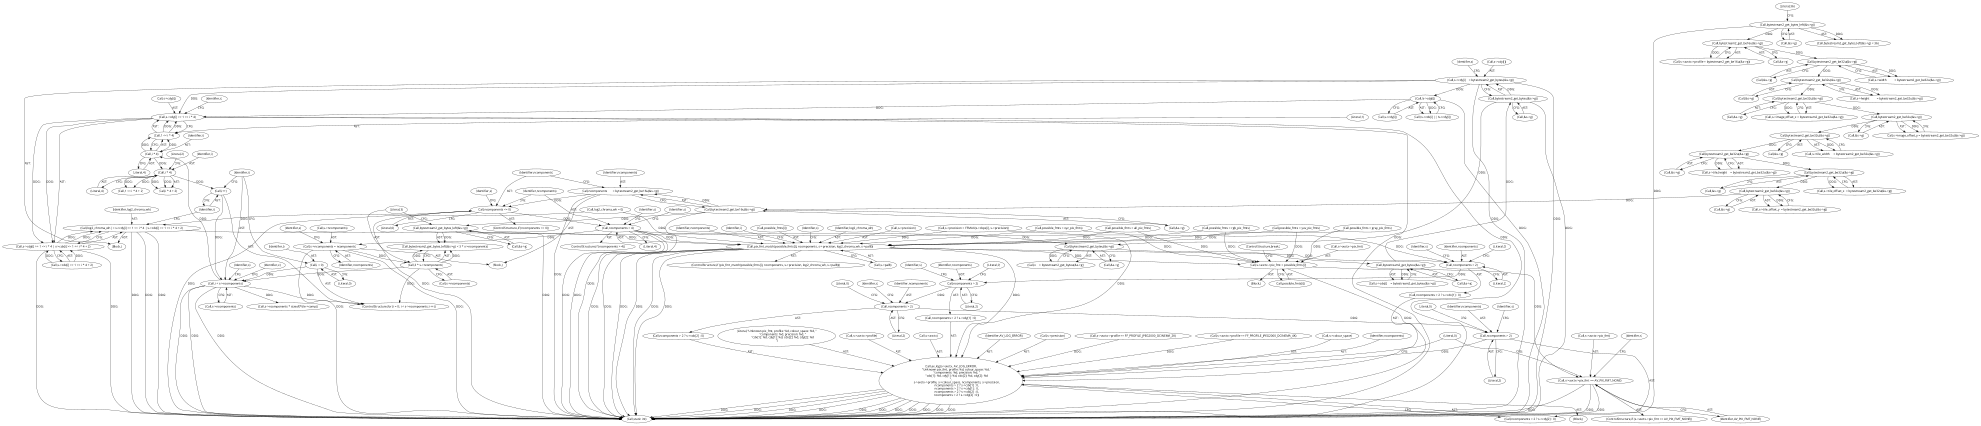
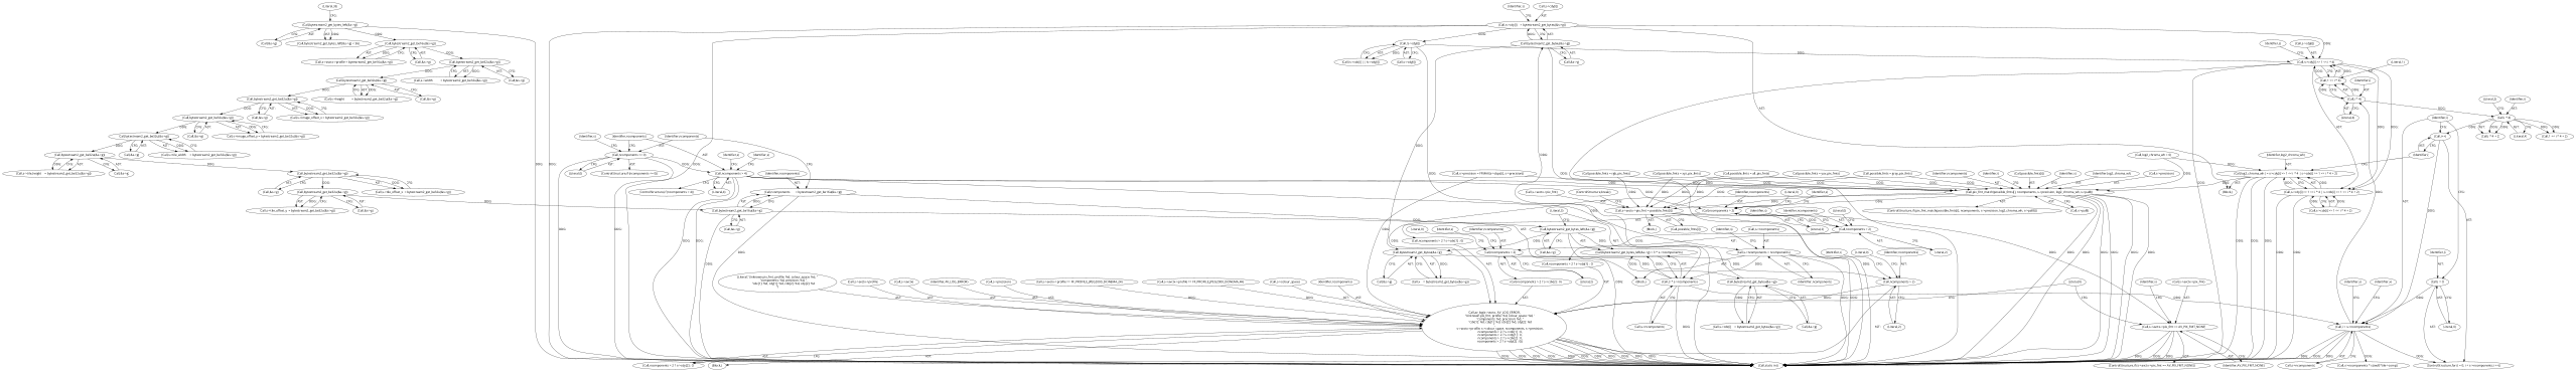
  digraph {
    fontname="Open Sans"
    node [fontname="Open Sans"]
    edge [fontname="Open Sans"]
    n1 [label="(Call,s->cdy[i] >> 1 << i * 4)"]
    n2 [label="(Call,1 << i * 4)"]
    n3 [label="(Call,s->cdy[i] >> 1 << i * 4 | s->cdx[i] >> 1 << i * 4 + 2)"]
    n4 [label="(Call,static int)"]
    n5 [label="(Call,i * 4)"]
    n6 [label="(Call,log2_chroma_wh |= s->cdy[i] >> 1 << i * 4 | s->cdx[i] >> 1 << i * 4 + 2)"]
    n7 [label="(Call,s->cdx[i] >> 1 << i * 4 + 2)"]
    n8 [label="(Call,!s->cdy[i])"]
    n9 [label="(Call,s->cdy[i])"]
    n10 [label="(Call,!s->cdx[i] || !s->cdy[i])"]
    n11 [label="(Call,s->cdy[i]    = bytestream2_get_byteu(&s->g))"]
    n12 [label="(Call,bytestream2_get_byteu(&s->g))"]
    n13 [label="(Block,)"]
    n14 [label="(Call,bytestream2_get_byteu(&s->g))"]
    n15 [label="(Call,&s->g)"]
    n16 [label="(Call,bytestream2_get_byteu(&s->g))"]
    n17 [label="(Call,x    = bytestream2_get_byteu(&s->g))"]
    n18 [label="(Call,&s->g)"]
    n19 [label="(Call,s->cdx[i]    = bytestream2_get_byteu(&s->g))"]
    n20 [label="(Call,&s->g)"]
    n21 [label="(Call,bytestream2_get_bytes_left(&s->g))"]
    n22 [label="(Call,&s->g)"]
    n23 [label="(Call,bytestream2_get_bytes_left(&s->g) < 3 * s->ncomponents)"]
    n24 [label="(Call,3 * s->ncomponents)"]
    n25 [label="(Call,bytestream2_get_be16u(&s->g))"]
    n26 [label="(Call,ncomponents       = bytestream2_get_be16u(&s->g))"]
    n27 [label="(Call,&s->g)"]
    n28 [label="(Block,)"]
    n29 [label="(Call,ncomponents <= 0)"]
    n30 [label="(Call,bytestream2_get_be32u(&s->g))"]
    n31 [label="(Call,&s->g)"]
    n32 [label="(Call,s->tile_offset_y  = bytestream2_get_be32u(&s->g))"]
    n33 [label="(Call,bytestream2_get_be32u(&s->g))"]
    n34 [label="(Call,s->tile_offset_x  = bytestream2_get_be32u(&s->g))"]
    n35 [label="(Call,&s->g)"]
    n36 [label="(Call,bytestream2_get_be32u(&s->g))"]
    n37 [label="(Call,&s->g)"]
    n38 [label="(Call,s->tile_height    = bytestream2_get_be32u(&s->g))"]
    n39 [label="(Call,bytestream2_get_be32u(&s->g))"]
    n40 [label="(Call,&s->g)"]
    n41 [label="(Call,s->tile_width     = bytestream2_get_be32u(&s->g))"]
    n42 [label="(Call,bytestream2_get_be32u(&s->g))"]
    n43 [label="(Call,&s->g)"]
    n44 [label="(Call,s->image_offset_y = bytestream2_get_be32u(&s->g))"]
    n45 [label="(Call,bytestream2_get_be32u(&s->g))"]
    n46 [label="(Call,&s->g)"]
    n47 [label="(Call,s->image_offset_x = bytestream2_get_be32u(&s->g))"]
    n48 [label="(Call,bytestream2_get_be32u(&s->g))"]
    n49 [label="(Call,s->height         = bytestream2_get_be32u(&s->g))"]
    n50 [label="(Call,&s->g)"]
    n51 [label="(Call,bytestream2_get_be32u(&s->g))"]
    n52 [label="(Call,s->width          = bytestream2_get_be32u(&s->g))"]
    n53 [label="(Call,&s->g)"]
    n54 [label="(Call,bytestream2_get_be16u(&s->g))"]
    n55 [label="(Call,s->avctx->profile = bytestream2_get_be16u(&s->g))"]
    n56 [label="(Call,&s->g)"]
    n57 [label="(Call,bytestream2_get_bytes_left(&s->g))"]
    n58 [label="(Call,&s->g)"]
    n59 [label="(Call,bytestream2_get_bytes_left(&s->g) < 36)"]
    n60 [label="(Call,i * 4)"]
    n61 [label="(Literal,4)"]
    n62 [label="(Call,i++)"]
    n63 [label="(Call,i * 4 + 2)"]
    n64 [label="(Call,1 << i * 4 + 2)"]
    n65 [label="(Literal,4)"]
    n66 [label="(Call,i < s->ncomponents)"]
    n67 [label="(Call,s->ncomponents)"]
    n68 [label="(Call,s->ncomponents * sizeof(*tile->comp))"]
    n69 [label="(ControlStructure,for (i = 0; i < s->ncomponents; i++))"]
    n70 [label="(Identifier,i)"]
    n71 [label="(Call,i = 0)"]
    n72 [label="(Literal,0)"]
    n73 [label="(Call,s->ncomponents)"]
    n74 [label="(Call,s->ncomponents = ncomponents)"]
    n75 [label="(Identifier,ncomponents)"]
    n76 [label="(Call,ncomponents > 4)"]
    n77 [label="(Call,pix_fmt_match(possible_fmts[i], ncomponents, s->precision, log2_chroma_wh, s->pal8))"]
    n78 [label="(Call,ncomponents > 2)"]
    n79 [label="(Literal,4)"]
    n80 [label="(ControlStructure,if (ncomponents > 4))"]
    n81 [label="(Call,s->avctx->pix_fmt = possible_fmts[i])"]
    n82 [label="(Call,av_log(s->avctx, AV_LOG_ERROR,\n               \"Unknown pix_fmt, profile: %d, colour_space: %d, \"\n               \"components: %d, precision: %d, \"\n               \"cdx[1]: %d, cdy[1]: %d, cdx[2]: %d, cdy[2]: %d\n\",\n               s->avctx->profile, s->colour_space, ncomponents, s->precision,\n               ncomponents > 2 ? s->cdx[1] : 0,\n               ncomponents > 2 ? s->cdy[1] : 0,\n               ncomponents > 2 ? s->cdx[2] : 0,\n               ncomponents > 2 ? s->cdy[2] : 0))"]
    n83 [label="(ControlStructure,if (pix_fmt_match(possible_fmts[i], ncomponents, s->precision, log2_chroma_wh, s->pal8)))"]
    n84 [label="(Call,s->pal8)"]
    n85 [label="(Call,ncomponents > 2)"]
    n86 [label="(Call,ncomponents > 2 ? s->cdx[1] : 0)"]
    n87 [label="(Literal,2)"]
    n88 [label="(Literal,0)"]
    n89 [label="(ControlStructure,if (ncomponents <= 0))"]
    n90 [label="(Call,s->avctx->pix_fmt == AV_PIX_FMT_NONE)"]
    n91 [label="(Block,)"]
    n92 [label="(Call,possible_fmts[i])"]
    n93 [label="(Call,ncomponents > 2 ? s->cdy[2] : 0)"]
    n94 [label="(Block,)"]
    n95 [label="(ControlStructure,if (s->avctx->pix_fmt == AV_PIX_FMT_NONE))"]
    n96 [label="(Identifier,AV_PIX_FMT_NONE)"]
    n97 [label="(Call,ncomponents > 2)"]
    n98 [label="(Literal,2)"]
    n99 [label="(Call,ncomponents > 2 ? s->cdy[1] : 0)"]
    n100 [label="(Call,ncomponents > 2)"]
    n101 [label="(Call,ncomponents > 2 ? s->cdx[2] : 0)"]
    n102 [label="(Literal,2)"]
    n103 [label="(Literal,2)"]
    n104 [label="(Identifier,AV_LOG_ERROR)"]
    n105 [label="(Identifier,s)"]
    n106 [label="(Identifier,i)"]
    n107 [label="(Identifier,ncomponents)"]
    n108 [label="(Identifier,ncomponents)"]
    n109 [label="(Identifier,i)"]
    n110 [label="(Call,s->precision)"]
    n111 [label="(Identifier,ncomponents)"]
    n112 [label="(Call,s->avctx->pix_fmt)"]
    n113 [label="(Call,possible_fmts[i])"]
    n114 [label="(Identifier,s)"]
    n115 [label="(Literal,0)"]
    n116 [label="(Identifier,i)"]
    n117 [label="(Call,possible_fmts = gray_pix_fmts)"]
    n118 [label="(Call,s->avctx->profile == FF_PROFILE_JPEG2000_DCINEMA_2K)"]
    n119 [label="(Identifier,s)"]
    n120 [label="(Literal,36)"]
    n121 [label="(Identifier,ncomponents)"]
    n122 [label="(Identifier,i)"]
    n123 [label="(Identifier,s)"]
    n124 [label="(Call,log2_chroma_wh = 0)"]
    n125 [label="(Literal,0)"]
    n126 [label="(Literal,2)"]
    n127 [label="(Literal,0)"]
    n128 [label="(Identifier,ncomponents)"]
    n129 [label="(Call,s->avctx->profile == FF_PROFILE_JPEG2000_DCINEMA_4K)"]
    n130 [label="(Call,s->colour_space)"]
    n131 [label="(Identifier,ncomponents)"]
    n132 [label="(Identifier,i)"]
    n133 [label="(Call,s->cdy[i])"]
    n134 [label="(Call,possible_fmts = yuv_pix_fmts)"]
    n135 [label="(Identifier,log2_chroma_wh)"]
    n136 [label="(Literal,0)"]
    n137 [label="(Identifier,s)"]
    n138 [label="(Call,s->precision)"]
    n139 [label="(Identifier,s)"]
    n140 [label="(Literal,3)"]
    n141 [label="(Identifier,log2_chroma_wh)"]
    n142 [label="(Call,s->avctx->pix_fmt)"]
    n143 [label="(Identifier,x)"]
    n144 [label="(Literal,\"Unknown pix_fmt, profile: %d, colour_space: %d, \"\n               \"components: %d, precision: %d, \"\n               \"cdx[1]: %d, cdy[1]: %d, cdx[2]: %d, cdy[2]: %d\n\")"]
    n145 [label="(Call,possible_fmts = xyz_pix_fmts)"]
    n146 [label="(Identifier,s)"]
    n147 [label="(Call,s->avctx->profile)"]
    n148 [label="(Identifier,s)"]
    n149 [label="(Identifier,s)"]
    n150 [label="(Call,s->avctx)"]
    n151 [label="(ControlStructure,break;)"]
    n152 [label="(Identifier,s)"]
    n153 [label="(Call,possible_fmts = rgb_pix_fmts)"]
    n154 [label="(Identifier,ncomponents)"]
    n155 [label="(Call,s->cdy[i])"]
    n156 [label="(Identifier,ncomponents)"]
    n157 [label="(Literal,0)"]
    n158 [label="(Call,possible_fmts = all_pix_fmts)"]
    n159 [label="(Identifier,ncomponents)"]
    n160 [label="(Identifier,s)"]
    n161 [label="(Identifier,s)"]
    n162 [label="(Identifier,s)"]
    n163 [label="(Call,s->precision = FFMAX(s->cbps[i], s->precision))"]
    n164 [label="(Call,s->ncomponents)"]
    n165 [label="(Literal,1)"]
    n1 -> n2 [label="CFG: "]
    n1 -> n3 [label="AST: "]
    n1 -> n3 [label="DDG: "]
    n1 -> n3 [label="DDG: "]
    n1 -> n4 [label="DDG: "]
    n1 -> n4 [label="DDG: "]
    n2 -> n1 [label="AST: "]
    n2 -> n1 [label="DDG: "]
    n2 -> n1 [label="DDG: "]
    n2 -> n5 [label="CFG: "]
    n3 -> n4 [label="DDG: "]
    n3 -> n4 [label="DDG: "]
    n3 -> n6 [label="AST: "]
    n3 -> n6 [label="DDG: "]
    n3 -> n6 [label="DDG: "]
    n3 -> n7 [label="CFG: "]
    n5 -> n2 [label="AST: "]
    n5 -> n2 [label="DDG: "]
    n5 -> n2 [label="DDG: "]
    n5 -> n60 [label="DDG: "]
    n5 -> n61 [label="CFG: "]
    n6 -> n3 [label="CFG: "]
    n6 -> n4 [label="DDG: "]
    n6 -> n4 [label="DDG: "]
    n6 -> n4 [label="DDG: "]
    n6 -> n13 [label="AST: "]
    n6 -> n77 [label="DDG: "]
    n7 -> n3 [label="AST: "]
    n7 -> n3 [label="DDG: "]
    n7 -> n3 [label="DDG: "]
    n8 -> n1 [label="DDG: "]
    n8 -> n4 [label="DDG: "]
    n8 -> n9 [label="CFG: "]
    n8 -> n10 [label="AST: "]
    n8 -> n10 [label="DDG: "]
    n9 -> n8 [label="AST: "]
    n10 -> n8 [label="CFG: "]
    n11 -> n1 [label="DDG: "]
    n11 -> n4 [label="DDG: "]
    n11 -> n4 [label="DDG: "]
    n11 -> n8 [label="DDG: "]
    n11 -> n12 [label="CFG: "]
    n11 -> n13 [label="AST: "]
    n12 -> n4 [label="DDG: "]
    n12 -> n11 [label="AST: "]
    n12 -> n11 [label="DDG: "]
    n12 -> n14 [label="DDG: "]
    n12 -> n15 [label="CFG: "]
    n14 -> n16 [label="DDG: "]
    n14 -> n17 [label="AST: "]
    n14 -> n17 [label="DDG: "]
    n14 -> n18 [label="CFG: "]
    n15 -> n12 [label="AST: "]
    n16 -> n12 [label="DDG: "]
    n16 -> n19 [label="AST: "]
    n16 -> n19 [label="DDG: "]
    n16 -> n20 [label="CFG: "]
    n17 -> n14 [label="CFG: "]
    n18 -> n14 [label="AST: "]
    n19 -> n16 [label="CFG: "]
    n20 -> n16 [label="AST: "]
    n21 -> n4 [label="DDG: "]
    n21 -> n14 [label="DDG: "]
    n21 -> n22 [label="CFG: "]
    n21 -> n23 [label="AST: "]
    n21 -> n23 [label="DDG: "]
    n22 -> n21 [label="AST: "]
    n23 -> n24 [label="CFG: "]
-   n24 -> n69 [label="DDG: "]
+   n24 -> n4 [label="DDG: "]
    n24 -> n23 [label="AST: "]
    n24 -> n23 [label="DDG: "]
    n24 -> n23 [label="DDG: "]
    n24 -> n66 [label="DDG: "]
    n24 -> n73 [label="CFG: "]
    n25 -> n4 [label="DDG: "]
    n25 -> n21 [label="DDG: "]
    n25 -> n26 [label="AST: "]
    n25 -> n26 [label="DDG: "]
    n25 -> n27 [label="CFG: "]
    n26 -> n4 [label="DDG: "]
    n26 -> n25 [label="CFG: "]
    n26 -> n28 [label="AST: "]
-   n26 -> n29 [label="DDG: "]
    n27 -> n25 [label="AST: "]
    n29 -> n4 [label="DDG: "]
    n29 -> n4 [label="DDG: "]
    n29 -> n76 [label="DDG: "]
    n29 -> n88 [label="CFG: "]
    n29 -> n89 [label="AST: "]
    n30 -> n25 [label="DDG: "]
    n30 -> n31 [label="CFG: "]
    n30 -> n32 [label="AST: "]
    n30 -> n32 [label="DDG: "]
    n31 -> n30 [label="AST: "]
    n32 -> n30 [label="CFG: "]
    n33 -> n30 [label="DDG: "]
    n33 -> n34 [label="AST: "]
    n33 -> n34 [label="DDG: "]
    n33 -> n35 [label="CFG: "]
    n34 -> n33 [label="CFG: "]
    n35 -> n33 [label="AST: "]
    n36 -> n33 [label="DDG: "]
    n36 -> n37 [label="CFG: "]
    n36 -> n38 [label="AST: "]
    n36 -> n38 [label="DDG: "]
    n37 -> n36 [label="AST: "]
    n38 -> n36 [label="CFG: "]
    n39 -> n36 [label="DDG: "]
    n39 -> n40 [label="CFG: "]
    n39 -> n41 [label="AST: "]
    n39 -> n41 [label="DDG: "]
    n40 -> n39 [label="AST: "]
    n41 -> n39 [label="CFG: "]
    n42 -> n39 [label="DDG: "]
    n42 -> n43 [label="CFG: "]
    n42 -> n44 [label="AST: "]
    n42 -> n44 [label="DDG: "]
    n43 -> n42 [label="AST: "]
    n44 -> n42 [label="CFG: "]
    n45 -> n42 [label="DDG: "]
    n45 -> n46 [label="CFG: "]
    n45 -> n47 [label="AST: "]
    n45 -> n47 [label="DDG: "]
    n46 -> n45 [label="AST: "]
    n47 -> n45 [label="CFG: "]
    n48 -> n45 [label="DDG: "]
    n48 -> n49 [label="AST: "]
    n48 -> n49 [label="DDG: "]
    n48 -> n50 [label="CFG: "]
    n49 -> n48 [label="CFG: "]
    n50 -> n48 [label="AST: "]
    n51 -> n48 [label="DDG: "]
    n51 -> n52 [label="AST: "]
    n51 -> n52 [label="DDG: "]
    n51 -> n53 [label="CFG: "]
    n52 -> n51 [label="CFG: "]
    n53 -> n51 [label="AST: "]
    n54 -> n51 [label="DDG: "]
    n54 -> n55 [label="AST: "]
    n54 -> n55 [label="DDG: "]
    n54 -> n56 [label="CFG: "]
    n55 -> n54 [label="CFG: "]
    n56 -> n54 [label="AST: "]
    n57 -> n4 [label="DDG: "]
    n57 -> n54 [label="DDG: "]
    n57 -> n58 [label="CFG: "]
    n57 -> n59 [label="AST: "]
    n57 -> n59 [label="DDG: "]
    n58 -> n57 [label="AST: "]
    n60 -> n62 [label="DDG: "]
    n60 -> n63 [label="AST: "]
    n60 -> n63 [label="DDG: "]
    n60 -> n63 [label="DDG: "]
    n60 -> n64 [label="DDG: "]
    n60 -> n64 [label="DDG: "]
    n60 -> n65 [label="CFG: "]
    n61 -> n5 [label="AST: "]
    n62 -> n66 [label="DDG: "]
    n62 -> n69 [label="AST: "]
    n62 -> n70 [label="CFG: "]
    n65 -> n60 [label="AST: "]
    n66 -> n4 [label="DDG: "]
    n66 -> n4 [label="DDG: "]
    n66 -> n4 [label="DDG: "]
    n66 -> n5 [label="DDG: "]
    n66 -> n67 [label="CFG: "]
    n66 -> n68 [label="DDG: "]
    n66 -> n69 [label="DDG: "]
    n67 -> n66 [label="AST: "]
    n70 -> n6 [label="CFG: "]
    n70 -> n62 [label="AST: "]
    n71 -> n66 [label="DDG: "]
    n71 -> n69 [label="AST: "]
    n71 -> n72 [label="CFG: "]
    n72 -> n71 [label="AST: "]
    n73 -> n24 [label="AST: "]
    n74 -> n4 [label="DDG: "]
    n74 -> n4 [label="DDG: "]
    n74 -> n24 [label="DDG: "]
    n74 -> n28 [label="AST: "]
    n74 -> n75 [label="CFG: "]
    n75 -> n74 [label="AST: "]
    n76 -> n4 [label="DDG: "]
    n76 -> n4 [label="DDG: "]
    n76 -> n74 [label="DDG: "]
    n76 -> n77 [label="DDG: "]
    n76 -> n78 [label="DDG: "]
    n76 -> n79 [label="CFG: "]
-   n76 -> n80 [label="AST: "]
+   n76 -> n80 [label="CFG: "]
    n77 -> n4 [label="DDG: "]
    n77 -> n4 [label="DDG: "]
    n77 -> n4 [label="DDG: "]
    n77 -> n4 [label="DDG: "]
    n77 -> n4 [label="DDG: "]
    n77 -> n4 [label="DDG: "]
    n77 -> n78 [label="DDG: "]
    n77 -> n81 [label="DDG: "]
    n77 -> n82 [label="DDG: "]
    n77 -> n83 [label="AST: "]
    n77 -> n84 [label="CFG: "]
    n78 -> n85 [label="DDG: "]
    n78 -> n86 [label="AST: "]
    n78 -> n87 [label="CFG: "]
    n79 -> n76 [label="AST: "]
    n81 -> n4 [label="DDG: "]
    n81 -> n90 [label="DDG: "]
    n81 -> n91 [label="AST: "]
    n81 -> n92 [label="CFG: "]
    n82 -> n4 [label="DDG: "]
    n82 -> n4 [label="DDG: "]
    n82 -> n4 [label="DDG: "]
    n82 -> n4 [label="DDG: "]
    n82 -> n4 [label="DDG: "]
    n82 -> n4 [label="DDG: "]
    n82 -> n4 [label="DDG: "]
    n82 -> n4 [label="DDG: "]
    n82 -> n4 [label="DDG: "]
    n82 -> n4 [label="DDG: "]
    n82 -> n4 [label="DDG: "]
    n82 -> n93 [label="CFG: "]
    n82 -> n94 [label="AST: "]
    n84 -> n77 [label="AST: "]
    n85 -> n97 [label="DDG: "]
    n85 -> n98 [label="CFG: "]
    n85 -> n99 [label="AST: "]
    n86 -> n82 [label="AST: "]
    n87 -> n78 [label="AST: "]
    n88 -> n29 [label="AST: "]
    n90 -> n4 [label="DDG: "]
    n90 -> n4 [label="DDG: "]
    n90 -> n4 [label="DDG: "]
    n90 -> n95 [label="AST: "]
    n90 -> n96 [label="CFG: "]
    n92 -> n81 [label="AST: "]
    n93 -> n82 [label="AST: "]
    n96 -> n90 [label="AST: "]
    n97 -> n100 [label="DDG: "]
    n97 -> n101 [label="AST: "]
    n97 -> n102 [label="CFG: "]
    n98 -> n85 [label="AST: "]
    n99 -> n82 [label="AST: "]
    n100 -> n82 [label="DDG: "]
    n100 -> n93 [label="AST: "]
    n100 -> n103 [label="CFG: "]
    n101 -> n82 [label="AST: "]
    n102 -> n97 [label="AST: "]
    n103 -> n100 [label="AST: "]
    n104 -> n82 [label="AST: "]
    n105 -> n85 [label="CFG: "]
    n106 -> n71 [label="AST: "]
    n107 -> n78 [label="AST: "]
    n108 -> n77 [label="AST: "]
    n109 -> n77 [label="CFG: "]
    n110 -> n82 [label="AST: "]
    n111 -> n85 [label="AST: "]
    n112 -> n90 [label="AST: "]
    n113 -> n77 [label="AST: "]
    n114 -> n77 [label="CFG: "]
    n115 -> n100 [label="CFG: "]
    n116 -> n5 [label="AST: "]
    n117 -> n77 [label="DDG: "]
    n117 -> n81 [label="DDG: "]
    n118 -> n82 [label="DDG: "]
    n119 -> n66 [label="CFG: "]
    n120 -> n57 [label="CFG: "]
    n121 -> n100 [label="AST: "]
    n122 -> n62 [label="CFG: "]
    n122 -> n66 [label="AST: "]
    n122 -> n71 [label="CFG: "]
    n123 -> n29 [label="CFG: "]
    n124 -> n6 [label="DDG: "]
    n124 -> n77 [label="DDG: "]
    n125 -> n97 [label="CFG: "]
    n126 -> n60 [label="CFG: "]
    n127 -> n78 [label="CFG: "]
    n128 -> n26 [label="CFG: "]
    n128 -> n29 [label="AST: "]
    n129 -> n82 [label="DDG: "]
    n130 -> n82 [label="AST: "]
    n131 -> n82 [label="AST: "]
    n132 -> n60 [label="AST: "]
    n133 -> n11 [label="AST: "]
    n134 -> n77 [label="DDG: "]
    n134 -> n81 [label="DDG: "]
    n135 -> n77 [label="AST: "]
    n136 -> n82 [label="CFG: "]
    n136 -> n90 [label="CFG: "]
    n137 -> n97 [label="CFG: "]
    n138 -> n77 [label="AST: "]
    n139 -> n78 [label="CFG: "]
    n140 -> n21 [label="CFG: "]
    n140 -> n24 [label="AST: "]
    n141 -> n6 [label="AST: "]
    n142 -> n81 [label="AST: "]
    n143 -> n66 [label="CFG: "]
    n144 -> n82 [label="AST: "]
    n145 -> n77 [label="DDG: "]
    n145 -> n81 [label="DDG: "]
    n146 -> n90 [label="CFG: "]
    n147 -> n82 [label="AST: "]
    n148 -> n76 [label="CFG: "]
    n149 -> n1 [label="CFG: "]
    n150 -> n82 [label="AST: "]
    n151 -> n81 [label="CFG: "]
    n152 -> n100 [label="CFG: "]
    n153 -> n77 [label="DDG: "]
    n153 -> n81 [label="DDG: "]
    n154 -> n29 [label="CFG: "]
    n154 -> n76 [label="AST: "]
    n155 -> n1 [label="AST: "]
    n156 -> n26 [label="AST: "]
    n157 -> n85 [label="CFG: "]
    n158 -> n77 [label="DDG: "]
    n158 -> n81 [label="DDG: "]
    n159 -> n97 [label="AST: "]
    n160 -> n11 [label="CFG: "]
    n161 -> n76 [label="CFG: "]
    n162 -> n74 [label="CFG: "]
    n163 -> n77 [label="DDG: "]
    n163 -> n82 [label="DDG: "]
    n164 -> n74 [label="AST: "]
    n165 -> n2 [label="AST: "]
  }
